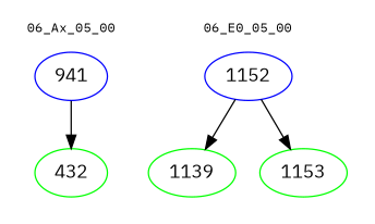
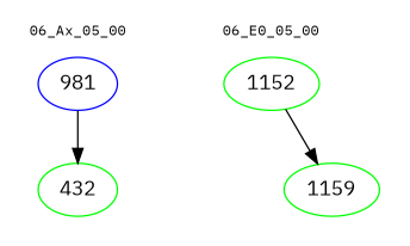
  digraph {
    fontname="IBM Plex Mono"
    node [color=green fontname="IBM Plex Mono"]
    edge [color=black fontname="IBM Plex Mono"]
-   n1 [color=blue label=941]
+   n1 [color=blue label=981]
    n2 [label=432]
-   n3 [color=blue label=1152]
-   n4 [label=1139]
-   n5 [label=1153]
+   n3 [label=1152]
+   n5 [label=1159]
    subgraph cluster_1 {
      color=white
      fontsize=10
      label="06_Ax_05_00"
      n1
      n2
    }
    subgraph cluster_2 {
      color=white
      fontsize=10
      label="06_E0_05_00"
      n3
-     n4
      n5
    }
    n1 -> n2
-   n3 -> n4
    n3 -> n5
  }
